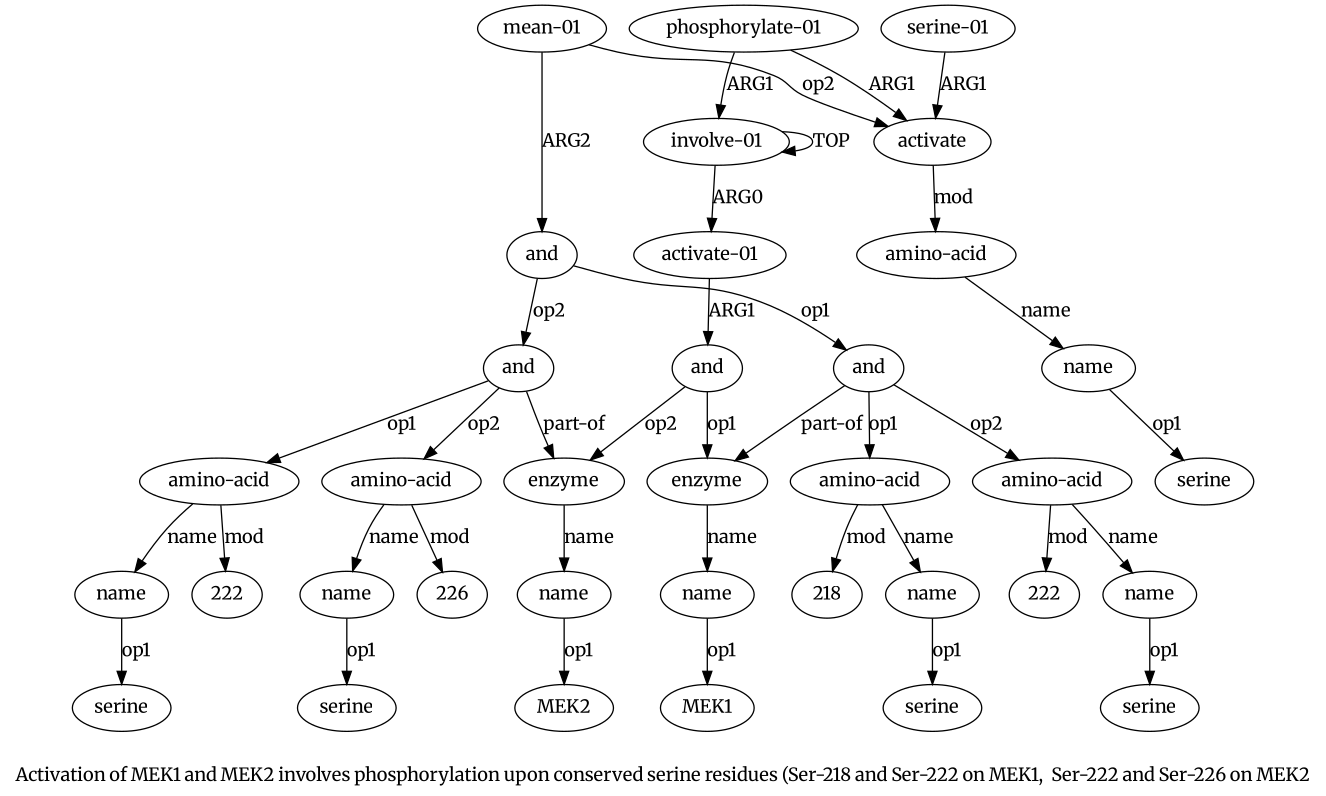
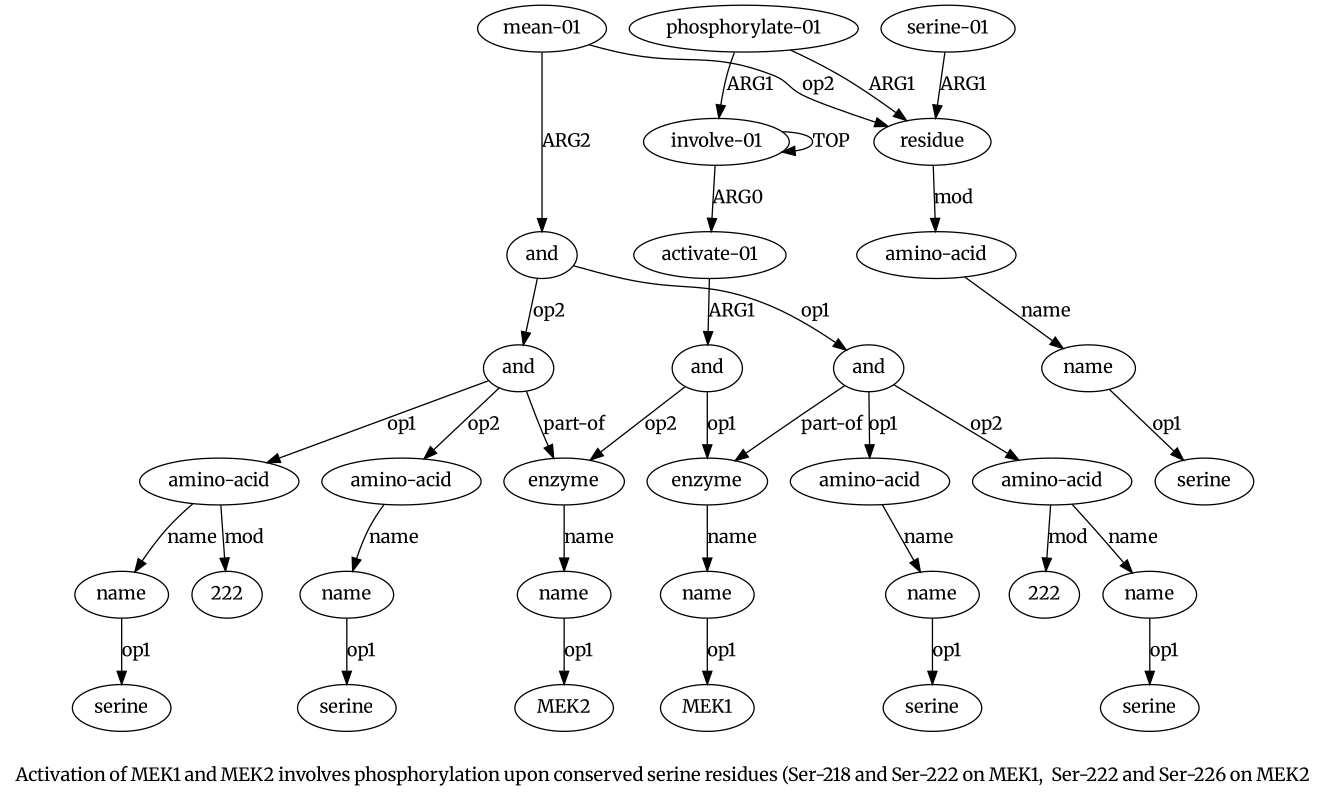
  digraph {
    fontname=Merriweather
    label="Activation of MEK1 and MEK2 involves phosphorylation upon conserved serine residues (Ser-218 and Ser-222 on MEK1,  Ser-222 and Ser-226 on MEK2"
    node [color=black fontname=Merriweather gold_ind=-1 gold_label=name test_ind=-1 test_label=name]
    edge [color=black fontname=Merriweather gold_label=op1 test_label=op1]
    n1 [gold_ind=20 gold_label="amino-acid" label="amino-acid" test_ind=20 test_label="amino-acid"]
    n2 [gold_ind=21 label=name test_ind=21]
    n3 [gold_label=222 label=222 test_label=222]
    n4 [gold_label=serine label=serine test_label=serine]
    n5 [gold_ind=22 gold_label="amino-acid" label="amino-acid" test_ind=22 test_label="amino-acid"]
    n6 [gold_ind=23 label=name test_ind=23]
-   n7 [gold_label=226 label=226 test_label=226]
    n8 [gold_label=serine label=serine test_label=serine]
-   n9 [gold_label=218 label=218 test_label=218]
    n10 [gold_label=MEK2 label=MEK2 test_label=MEK2]
    n11 [gold_label=MEK1 label=MEK1 test_label=MEK1]
    n12 [gold_label=serine label=serine test_label=serine]
    n13 [gold_label=serine label=serine test_label=serine]
    n14 [gold_label=222 label=222 test_label=222]
    n15 [gold_ind=15 gold_label="amino-acid" label="amino-acid" test_ind=15 test_label="amino-acid"]
    n16 [gold_ind=16 label=name test_ind=16]
    n17 [gold_ind=14 gold_label=and label=and test_ind=14 test_label=and]
    n18 [gold_ind=17 gold_label="amino-acid" label="amino-acid" test_ind=17 test_label="amino-acid"]
    n19 [gold_ind=3 gold_label=enzyme label=enzyme test_ind=3 test_label=enzyme]
    n20 [gold_ind=18 label=name test_ind=18]
    n21 [gold_ind=4 label=name test_ind=4]
    n22 [gold_label=serine label=serine test_label=serine]
    n23 [gold_ind=11 gold_label="conserve-01" label="serine-01" test_ind=11 test_label="conserve-01"]
-   n24 [gold_ind=8 gold_label=residue label=activate test_ind=8 test_label=residue]
+   n24 [gold_ind=8 gold_label=residue label=residue test_ind=8 test_label=residue]
    n25 [gold_ind=9 gold_label="amino-acid" label="amino-acid" test_ind=9 test_label="amino-acid"]
    n26 [gold_ind=10 label=name test_ind=10]
    n27 [gold_ind=13 gold_label=and label=and test_ind=13 test_label=and]
    n28 [gold_ind=19 gold_label=and label=and test_ind=19 test_label=and]
    n29 [gold_ind=5 gold_label=enzyme label=enzyme test_ind=5 test_label=enzyme]
    n30 [gold_ind=6 label=name test_ind=6]
    n31 [gold_ind=12 gold_label="mean-01" label="mean-01" test_ind=12 test_label="mean-01"]
    n32 [gold_ind=1 gold_label="activate-01" label="activate-01" test_ind=1 test_label="activate-01"]
    n33 [gold_ind=2 gold_label=and label=and test_ind=2 test_label=and]
    n34 [gold_ind=0 gold_label="involve-01" label="involve-01" test_ind=0 test_label="involve-01"]
    n35 [gold_ind=7 gold_label="phosphorylate-01" label="phosphorylate-01" test_ind=7 test_label="phosphorylate-01"]
    n1 -> n2 [gold_label=name label=name test_label=name]
    n1 -> n3 [gold_label=mod label=mod test_label=mod]
    n2 -> n4 [label=op1]
    n5 -> n6 [gold_label=name label=name test_label=name]
-   n5 -> n7 [gold_label=mod label=mod test_label=mod]
    n6 -> n8 [label=op1]
-   n15 -> n9 [gold_label=mod label=mod test_label=mod]
    n15 -> n16 [gold_label=name label=name test_label=name]
    n16 -> n12 [label=op1]
    n17 -> n15 [label=op1]
    n17 -> n18 [gold_label=op2 label=op2 test_label=op2]
    n17 -> n19 [gold_label="part-of" label="part-of" test_label="part-of"]
    n18 -> n14 [gold_label=mod label=mod test_label=mod]
    n18 -> n20 [gold_label=name label=name test_label=name]
    n19 -> n21 [gold_label=name label=name test_label=name]
    n20 -> n22 [label=op1]
    n21 -> n11 [label=op1]
    n23 -> n24 [gold_label=ARG1 label=ARG1 test_label=ARG1]
    n24 -> n25 [gold_label=mod label=mod test_label=mod]
    n25 -> n26 [gold_label=name label=name test_label=name]
    n26 -> n13 [label=op1]
    n27 -> n17 [label=op1]
    n27 -> n28 [gold_label=op2 label=op2 test_label=op2]
    n28 -> n1 [label=op1]
    n28 -> n5 [gold_label=op2 label=op2 test_label=op2]
    n28 -> n29 [gold_label="part-of" label="part-of" test_label="part-of"]
    n29 -> n30 [gold_label=name label=name test_label=name]
    n30 -> n10 [label=op1]
    n31 -> n24 [gold_label=ARG1 label=op2 test_label=ARG1]
    n31 -> n27 [gold_label=ARG2 label=ARG2 test_label=ARG2]
    n32 -> n33 [gold_label=ARG1 label=ARG1 test_label=ARG1]
    n33 -> n19 [label=op1]
    n33 -> n29 [gold_label=op2 label=op2 test_label=op2]
    n34 -> n32 [gold_label=ARG0 label=ARG0 test_label=ARG0]
    n34 -> n34 [gold_label=TOP label=TOP test_label=TOP]
    n35 -> n24 [gold_label=ARG1 label=ARG1 test_label=ARG1]
    n35 -> n34 [gold_label=ARG1 label=ARG1 test_label=ARG1]
  }
